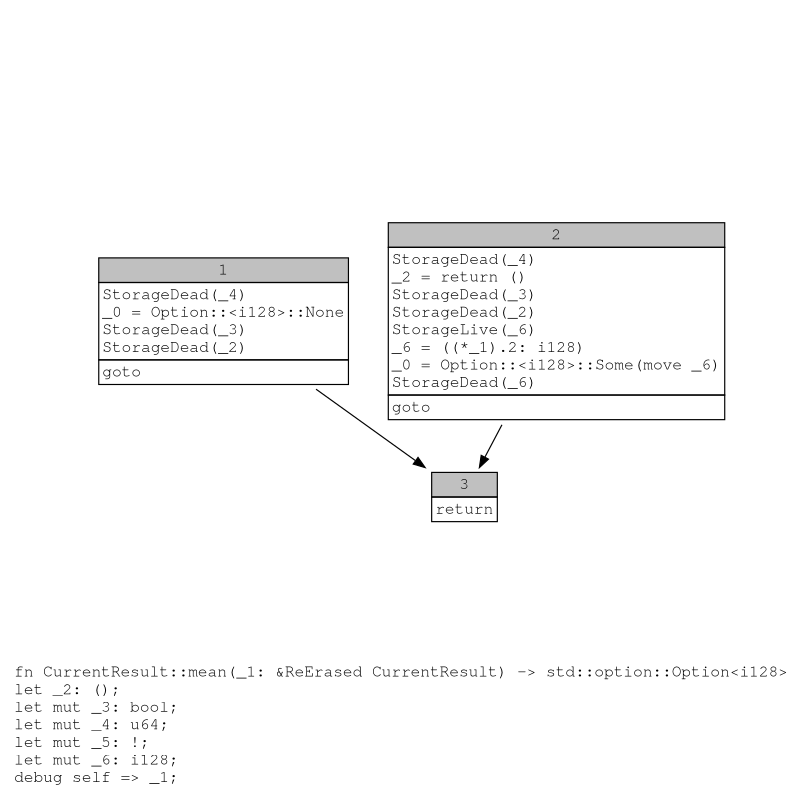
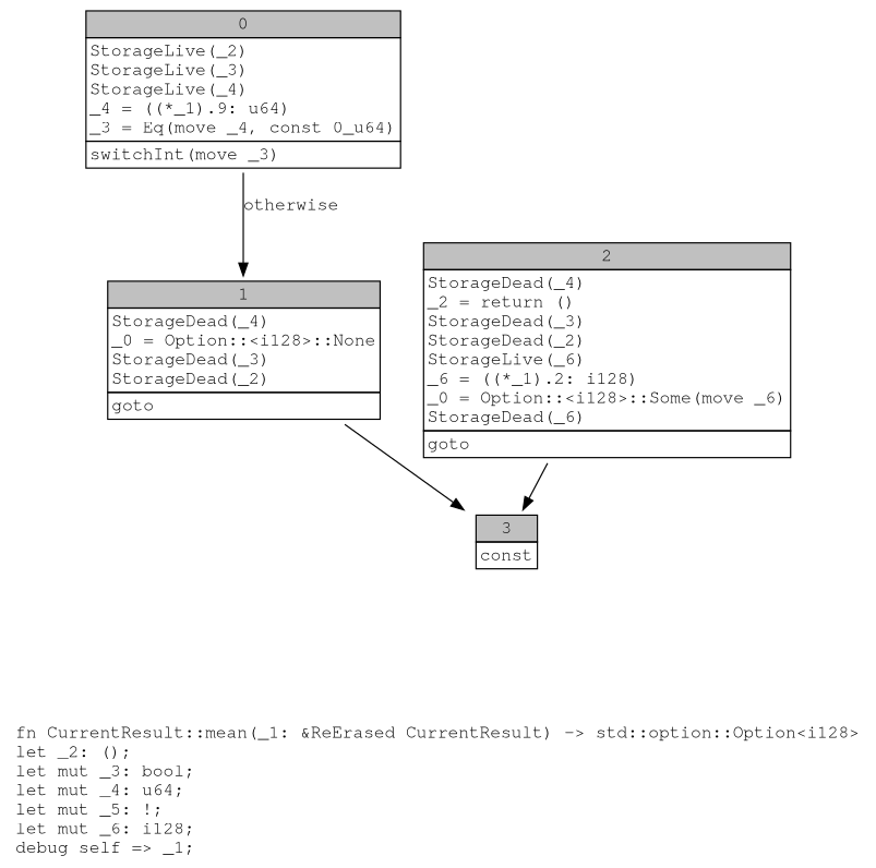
  digraph {
    fontname="Courier, monospace"
    label=<fn CurrentResult::mean(_1: &amp;ReErased CurrentResult) -&gt; std::option::Option&lt;i128&gt;<br align="left"/>let _2: ();<br align="left"/>let mut _3: bool;<br align="left"/>let mut _4: u64;<br align="left"/>let mut _5: !;<br align="left"/>let mut _6: i128;<br align="left"/>debug self =&gt; _1;<br align="left"/>>
    node [fontname="Courier, monospace" shape=none]
    edge [fontname="Courier, monospace"]
+   n1 [label=<<table border="0" cellborder="1" cellspacing="0"><tr><td bgcolor="gray" align="center" colspan="1">0</td></tr><tr><td align="left" balign="left">StorageLive(_2)<br/>StorageLive(_3)<br/>StorageLive(_4)<br/>_4 = ((*_1).9: u64)<br/>_3 = Eq(move _4, const 0_u64)<br/></td></tr><tr><td align="left">switchInt(move _3)</td></tr></table>>]
    n2 [label=<<table border="0" cellborder="1" cellspacing="0"><tr><td bgcolor="gray" align="center" colspan="1">1</td></tr><tr><td align="left" balign="left">StorageDead(_4)<br/>_0 = Option::&lt;i128&gt;::None<br/>StorageDead(_3)<br/>StorageDead(_2)<br/></td></tr><tr><td align="left">goto</td></tr></table>>]
-   n3 [label=<<table border="0" cellborder="1" cellspacing="0"><tr><td bgcolor="gray" align="center" colspan="1">3</td></tr><tr><td align="left">return</td></tr></table>>]
+   n3 [label=<<table border="0" cellborder="1" cellspacing="0"><tr><td bgcolor="gray" align="center" colspan="1">3</td></tr><tr><td align="left">const</td></tr></table>>]
    n4 [label=<<table border="0" cellborder="1" cellspacing="0"><tr><td bgcolor="gray" align="center" colspan="1">2</td></tr><tr><td align="left" balign="left">StorageDead(_4)<br/>_2 = return ()<br/>StorageDead(_3)<br/>StorageDead(_2)<br/>StorageLive(_6)<br/>_6 = ((*_1).2: i128)<br/>_0 = Option::&lt;i128&gt;::Some(move _6)<br/>StorageDead(_6)<br/></td></tr><tr><td align="left">goto</td></tr></table>>]
+   n1 -> n2 [label=otherwise]
    n2 -> n3
    n4 -> n3
  }
